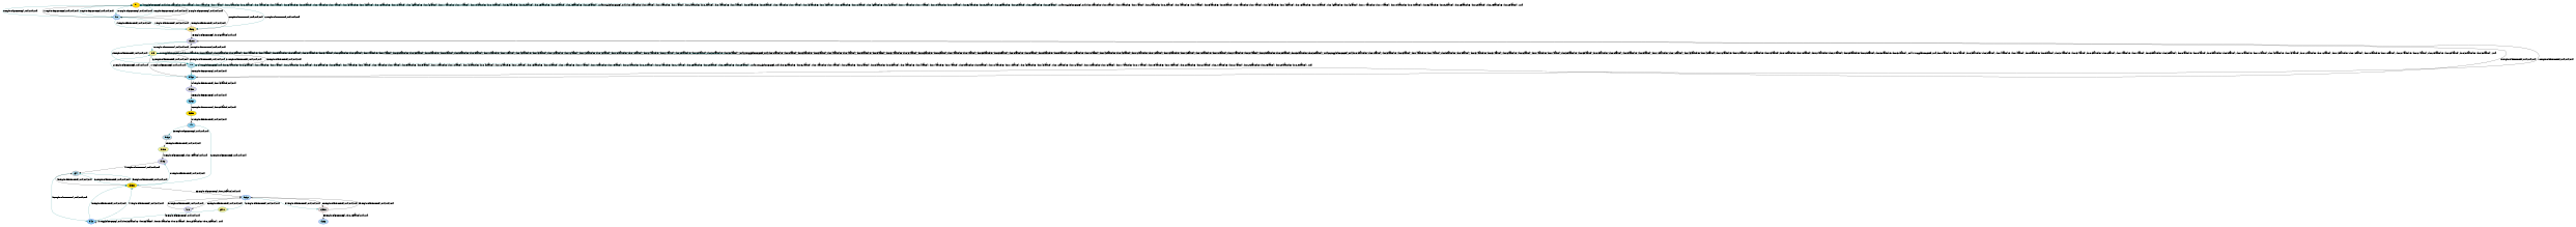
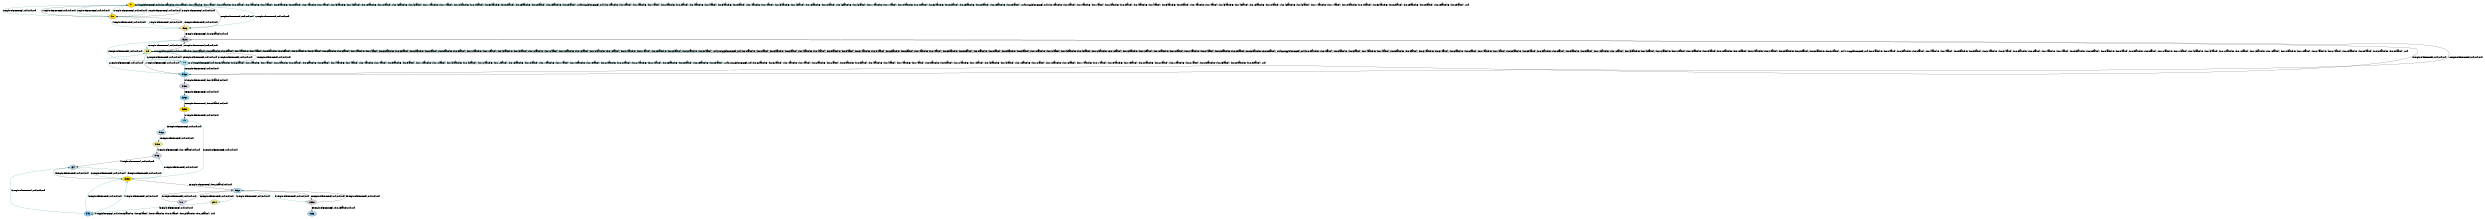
  digraph {
    node [color=blue fillcolor=lightblue style=filled]
    edge [color=teal]
    b1 [color=brown fillcolor=gold]
-   b0
+   b0 [fillcolor=gold]
    d52p [color=brown fillcolor=khaki]
    d52m [fillcolor=lightgrey]
    b79 [color=teal fillcolor=khaki]
    d43p [color=teal fillcolor=skyblue]
    b78 [color=teal]
    d43m [fillcolor=lightgrey]
    d29p [color=teal fillcolor=skyblue]
    d29m [color=teal fillcolor=gold]
    b40 [color=brown fillcolor=skyblue]
    d13p [color=brown]
    d23m [color=teal fillcolor=gold]
    d19m [color=teal fillcolor=khaki]
    d19p [fillcolor=lightgrey]
    gf4 [color=brown]
    b43 [fillcolor=skyblue]
    d23p
    gf10 [color=teal fillcolor=khaki]
    d25m [color=brown fillcolor=lightgrey]
    b10 [fillcolor=lightgrey]
    d25p
    b1 -> b1 [label="4-toggle[TOGGLE];/null/door0[false]:=!(door0[false]); door1[false]:=!(door1[false]); door2[false]:=!(door2[false]); door4[false]:=!(door4[false]); door5[false]:=!(door5[false]); door7[false]:=!(door7[false]); door43[false]:=!(door43[false]); door13[false]:=!(door13[false]); door46[false]:=!(door46[false]); door17[false]:=!(door17[false]); door19[false]:=!(door19[false]); door52[false]:=!(door52[false]); door25[false]:=!(door25[false]); door29[false]:=!(door29[false]); /null"]
    b1 -> b1 [label="5-toggle[TOGGLE];/null/door0[false]:=!(door0[false]); door1[false]:=!(door1[false]); door2[false]:=!(door2[false]); door4[false]:=!(door4[false]); door5[false]:=!(door5[false]); door7[false]:=!(door7[false]); door43[false]:=!(door43[false]); door13[false]:=!(door13[false]); door46[false]:=!(door46[false]); door17[false]:=!(door17[false]); door19[false]:=!(door19[false]); door52[false]:=!(door52[false]); door25[false]:=!(door25[false]); door29[false]:=!(door29[false]); /null"]
    b1 -> b1 [label="9-toggle[TOGGLE];/null/door0[false]:=!(door0[false]); door1[false]:=!(door1[false]); door2[false]:=!(door2[false]); door4[false]:=!(door4[false]); door5[false]:=!(door5[false]); door7[false]:=!(door7[false]); door43[false]:=!(door43[false]); door13[false]:=!(door13[false]); door46[false]:=!(door46[false]); door17[false]:=!(door17[false]); door19[false]:=!(door19[false]); door52[false]:=!(door52[false]); door25[false]:=!(door25[false]); door29[false]:=!(door29[false]); /null"]
    b1 -> b0 [label="2-explore[EXPLORE];/null/null/null"]
    b1 -> b0 [label="10-explore[EXPLORE];/null/null/null"]
    b1 -> d52p [color=black label="6-explore[EXPLORE];/null/null/null"]
    b1 -> d52p [label="12-explore[EXPLORE];/null/null/null"]
    b0 -> b1 [label="1-explore[EXPLORE];/null/null/null"]
    b0 -> b1 [color=black label="3-explore[EXPLORE];/null/null/null"]
    b0 -> b1 [label="8-explore[EXPLORE];/null/null/null"]
    b0 -> b1 [color=black label="11-explore[EXPLORE];/null/null/null"]
    b0 -> d52p [label="14-explore[EXPLORE];/null/null/null"]
    d52p -> b0 [label="7-explore[EXPLORE];/null/null/null"]
    d52p -> b0 [color=black label="13-explore[EXPLORE];/null/null/null"]
    d52p -> d52m [color=black label="15-explore[EXPLORE];/door52[false]/null/null"]
    d52m -> b79 [label="16-explore[EXPLORE];/null/null/null"]
    d52m -> d43p [color=black label="19-explore[EXPLORE];/null/null/null"]
    d52m -> b78 [label="29-explore[EXPLORE];/null/null/null"]
    b79 -> d52m [color=black label="28-explore[EXPLORE];/null/null/null"]
    b79 -> b79 [label="21-toggle[TOGGLE];/null/door0[false]:=!(door0[false]); door3[false]:=!(door3[false]); door4[false]:=!(door4[false]); door5[false]:=!(door5[false]); door37[false]:=!(door37[false]); door6[false]:=!(door6[false]); door7[false]:=!(door7[false]); door39[false]:=!(door39[false]); door8[false]:=!(door8[false]); door9[false]:=!(door9[false]); door10[false]:=!(door10[false]); door43[false]:=!(door43[false]); door12[false]:=!(door12[false]); door13[false]:=!(door13[false]); door18[false]:=!(door18[false]); door27[false]:=!(door27[false]); door29[false]:=!(door29[false]); door30[false]:=!(door30[false]); /null"]
    b79 -> b79 [label="22-toggle[TOGGLE];/null/door0[false]:=!(door0[false]); door3[false]:=!(door3[false]); door4[false]:=!(door4[false]); door5[false]:=!(door5[false]); door37[false]:=!(door37[false]); door6[false]:=!(door6[false]); door7[false]:=!(door7[false]); door39[false]:=!(door39[false]); door8[false]:=!(door8[false]); door9[false]:=!(door9[false]); door10[false]:=!(door10[false]); door43[false]:=!(door43[false]); door12[false]:=!(door12[false]); door13[false]:=!(door13[false]); door18[false]:=!(door18[false]); door27[false]:=!(door27[false]); door29[false]:=!(door29[false]); door30[false]:=!(door30[false]); /null"]
    b79 -> b79 [color=black label="26-toggle[TOGGLE];/null/door0[false]:=!(door0[false]); door3[false]:=!(door3[false]); door4[false]:=!(door4[false]); door5[false]:=!(door5[false]); door37[false]:=!(door37[false]); door6[false]:=!(door6[false]); door7[false]:=!(door7[false]); door39[false]:=!(door39[false]); door8[false]:=!(door8[false]); door9[false]:=!(door9[false]); door10[false]:=!(door10[false]); door43[false]:=!(door43[false]); door12[false]:=!(door12[false]); door13[false]:=!(door13[false]); door18[false]:=!(door18[false]); door27[false]:=!(door27[false]); door29[false]:=!(door29[false]); door30[false]:=!(door30[false]); /null"]
    b79 -> b79 [color=black label="27-toggle[TOGGLE];/null/door0[false]:=!(door0[false]); door3[false]:=!(door3[false]); door4[false]:=!(door4[false]); door5[false]:=!(door5[false]); door37[false]:=!(door37[false]); door6[false]:=!(door6[false]); door7[false]:=!(door7[false]); door39[false]:=!(door39[false]); door8[false]:=!(door8[false]); door9[false]:=!(door9[false]); door10[false]:=!(door10[false]); door43[false]:=!(door43[false]); door12[false]:=!(door12[false]); door13[false]:=!(door13[false]); door18[false]:=!(door18[false]); door27[false]:=!(door27[false]); door29[false]:=!(door29[false]); door30[false]:=!(door30[false]); /null"]
    b79 -> d43p [color=black label="17-explore[EXPLORE];/null/null/null"]
    b79 -> b78 [color=black label="23-explore[EXPLORE];/null/null/null"]
    b79 -> b78 [label="32-explore[EXPLORE];/null/null/null"]
    d43p -> d52m [color=black label="18-explore[EXPLORE];/null/null/null"]
    d43p -> b79 [label="20-explore[EXPLORE];/null/null/null"]
    d43p -> d43m [color=black label="34-explore[EXPLORE];/door43[false]/null/null"]
    b78 -> b79 [color=black label="25-explore[EXPLORE];/null/null/null"]
    b78 -> b79 [label="31-explore[EXPLORE];/null/null/null"]
    b78 -> d43p [label="33-explore[EXPLORE];/null/null/null"]
    b78 -> b78 [color=black label="24-toggle[TOGGLE];/null/door32[false]:=!(door32[false]); door1[false]:=!(door1[false]); door2[false]:=!(door2[false]); door3[false]:=!(door3[false]); door4[false]:=!(door4[false]); door7[false]:=!(door7[false]); door9[false]:=!(door9[false]); door10[false]:=!(door10[false]); door43[false]:=!(door43[false]); door12[false]:=!(door12[false]); door13[false]:=!(door13[false]); door17[false]:=!(door17[false]); door19[false]:=!(door19[false]); door20[false]:=!(door20[false]); door21[false]:=!(door21[false]); door25[false]:=!(door25[false]); door29[false]:=!(door29[false]); /null"]
    b78 -> b78 [label="30-toggle[TOGGLE];/null/door32[false]:=!(door32[false]); door1[false]:=!(door1[false]); door2[false]:=!(door2[false]); door3[false]:=!(door3[false]); door4[false]:=!(door4[false]); door7[false]:=!(door7[false]); door9[false]:=!(door9[false]); door10[false]:=!(door10[false]); door43[false]:=!(door43[false]); door12[false]:=!(door12[false]); door13[false]:=!(door13[false]); door17[false]:=!(door17[false]); door19[false]:=!(door19[false]); door20[false]:=!(door20[false]); door21[false]:=!(door21[false]); door25[false]:=!(door25[false]); door29[false]:=!(door29[false]); /null"]
    d43m -> d29p [color=black label="35-explore[EXPLORE];/null/null/null"]
    d29p -> d29m [color=black label="36-explore[EXPLORE];/door29[false]/null/null"]
    d29m -> b40 [color=black label="37-explore[EXPLORE];/null/null/null"]
    b40 -> d13p [label="38-explore[EXPLORE];/null/null/null"]
    b40 -> d23m [label="52-explore[EXPLORE];/null/null/null"]
    d13p -> d19m [color=black label="39-explore[EXPLORE];/null/null/null"]
    d23m -> d19p [label="51-explore[EXPLORE];/null/null/null"]
    d23m -> gf4 [label="45-explore[EXPLORE];/null/null/null"]
    d23m -> gf4 [color=black label="49-explore[EXPLORE];/null/null/null"]
    d23m -> d23p [color=black label="53-explore[EXPLORE];/door23[false]/null/null"]
    d19m -> d19p [color=black label="40-explore[EXPLORE];/door19[false]/null/null"]
    d19p -> gf4 [color=black label="41-explore[EXPLORE];/null/null/null"]
    gf4 -> d23m [label="50-explore[EXPLORE];/null/null/null"]
-   gf4 -> b43 [label="46-explore[EXPLORE];/null/null/null"]
+   b43 -> gf4 [label="46-explore[EXPLORE];/null/null/null"]
    b43 -> d23m [label="44-explore[EXPLORE];/null/null/null"]
    b43 -> d23m [label="48-explore[EXPLORE];/null/null/null"]
    b43 -> b43 [color=black label="47-toggle[TOGGLE];/null/door33[false]:=!(door33[false]); door51[false]:=!(door51[false]); door23[false]:=!(door23[false]); /null"]
    d23p -> gf10 [label="42-explore[EXPLORE];/null/null/null"]
    d23p -> d25m [label="54-explore[EXPLORE];/null/null/null"]
    d23p -> d25m [color=black label="58-explore[EXPLORE];/null/null/null"]
    d23p -> b10 [color=black label="56-explore[EXPLORE];/null/null/null"]
    gf10 -> b43 [label="43-explore[EXPLORE];/null/null/null"]
    d25m -> d23p [color=black label="55-explore[EXPLORE];/null/null/null"]
    d25m -> d25p [color=black label="59-explore[EXPLORE];/door25[false]/null/null"]
    b10 -> d23p [color=black label="57-explore[EXPLORE];/null/null/null"]
  }
